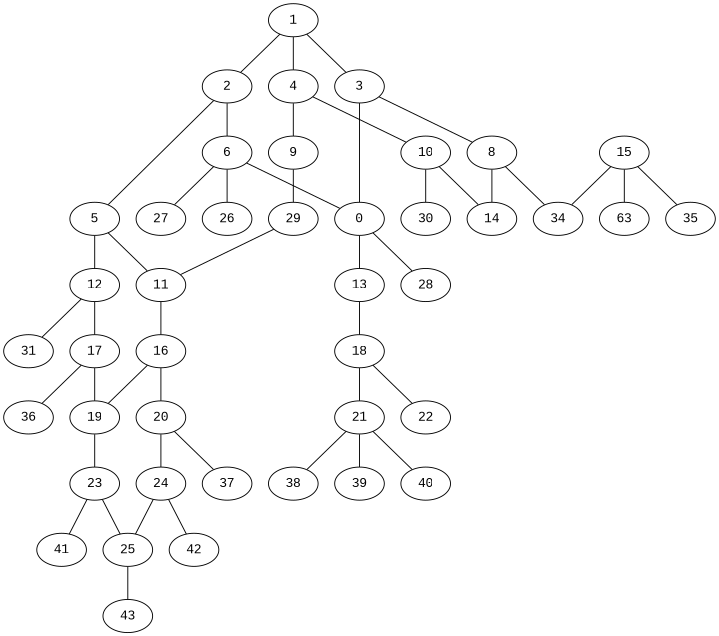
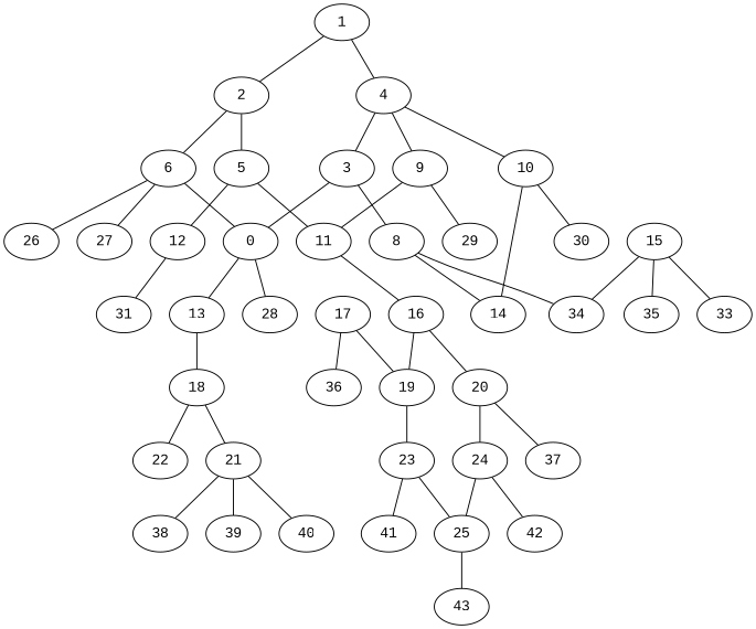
  graph {
    fontname="Liberation Mono"
    node [chem=C fontname="Liberation Mono"]
    edge [fontname="Liberation Mono" valence=1]
    1
    2
    3
    4
    5
    6
    n7 [label=0]
    8
    9
    10
    11
    12
    26 [chem=H]
    27 [chem=H]
    13 [chem=O]
    28 [chem=H]
    14
    34 [chem=H]
    29 [chem=H]
    30 [chem=H]
    16
    17
    31 [chem=H]
    18
-   33 [chem=H label=63]
+   33 [chem=H]
    15
    35 [chem=H]
    19
    20
    36 [chem=H]
    21
    22 [chem=O]
    23
    24
    37 [chem=H]
    38 [chem=H]
    39 [chem=H]
    40 [chem=H]
    25
    41 [chem=H]
    42 [chem=H]
    43 [chem=H]
    1 -- 2
-   1 -- 3 [valence=2]
+   4 -- 3 [valence=2]
    1 -- 4
    2 -- 5 [valence=2]
    2 -- 6
    3 -- n7
    3 -- 8
    4 -- 9
    4 -- 10 [valence=2]
    5 -- 11
    5 -- 12
    6 -- n7
    6 -- 26
    6 -- 27
    n7 -- 13
    n7 -- 28
    8 -- 14 [valence=2]
    8 -- 34
-   29 -- 11 [valence=2]
+   9 -- 11 [valence=2]
    9 -- 29
    10 -- 14
    10 -- 30
    11 -- 16
-   12 -- 17 [valence=2]
    12 -- 31
    13 -- 18
    16 -- 19 [valence=2]
    16 -- 20
    17 -- 19
    17 -- 36
    18 -- 21
    18 -- 22 [valence=2]
    15 -- 34
    15 -- 33
    15 -- 35
    19 -- 23
    20 -- 24 [valence=2]
    20 -- 37
    21 -- 38
    21 -- 39
    21 -- 40
    23 -- 25 [valence=2]
    23 -- 41
    24 -- 25
    24 -- 42
    25 -- 43
  }
